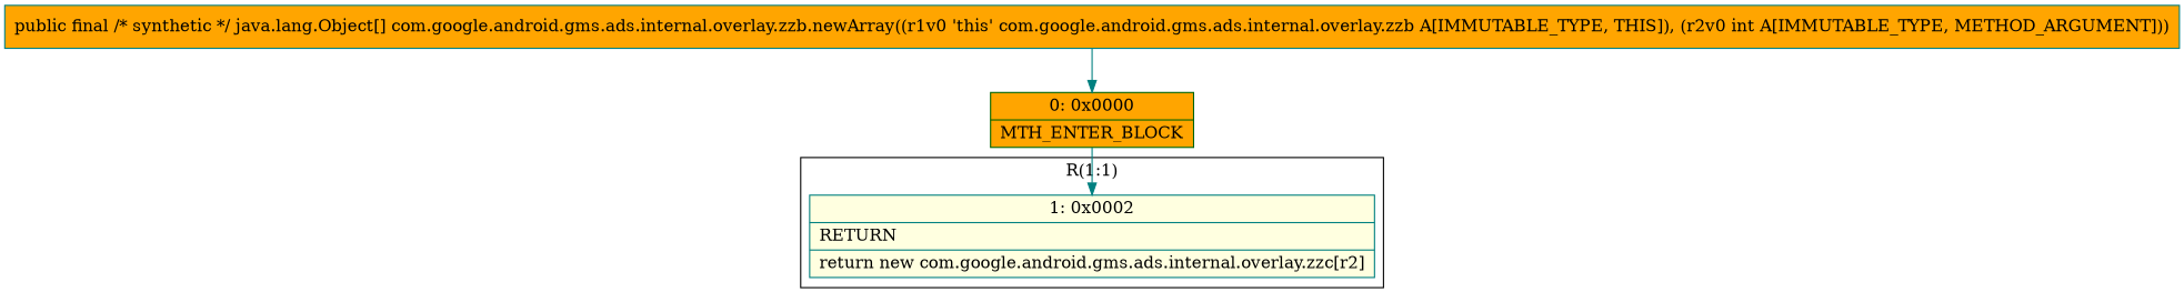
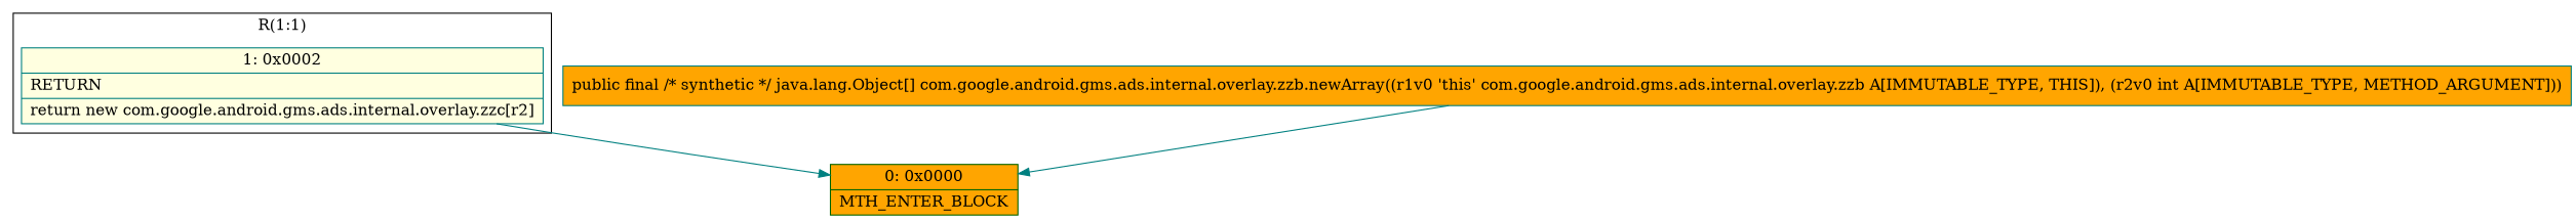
  digraph {
    node [color=teal shape=record style=filled fillcolor=orange]
    edge [color=teal]
    n1 [label="{1\:\ 0x0002|RETURN\l|return new com.google.android.gms.ads.internal.overlay.zzc[r2]\l}" fillcolor=lightyellow]
    n2 [color=darkgreen label="{0\:\ 0x0000|MTH_ENTER_BLOCK\l}"]
    n3 [label="{public final \/* synthetic *\/ java.lang.Object[] com.google.android.gms.ads.internal.overlay.zzb.newArray((r1v0 'this' com.google.android.gms.ads.internal.overlay.zzb A[IMMUTABLE_TYPE, THIS]), (r2v0 int A[IMMUTABLE_TYPE, METHOD_ARGUMENT])) }"]
    subgraph cluster_1 {
      label="R(1:1)"
      n1
    }
-   n2 -> n1
+   n1 -> n2
    n3 -> n2
  }
